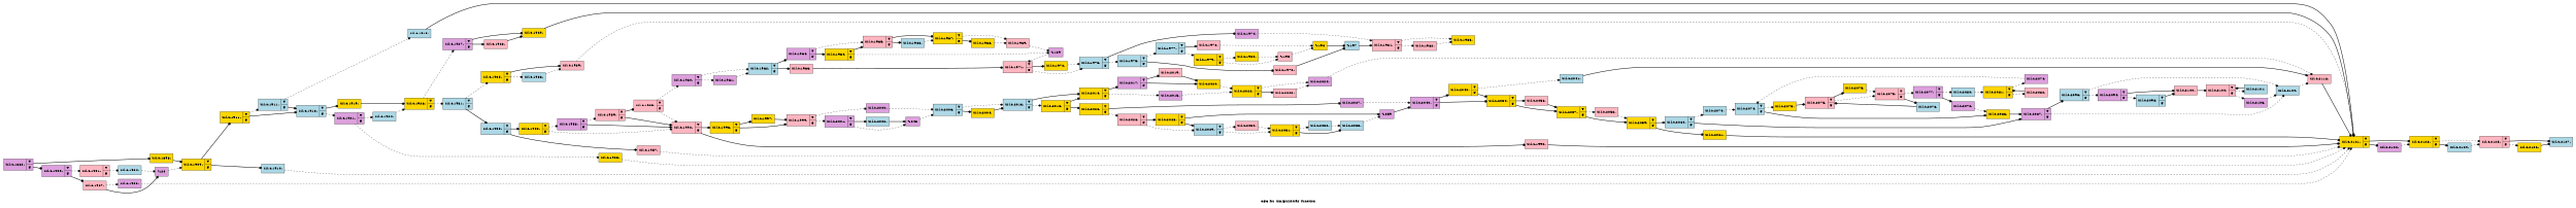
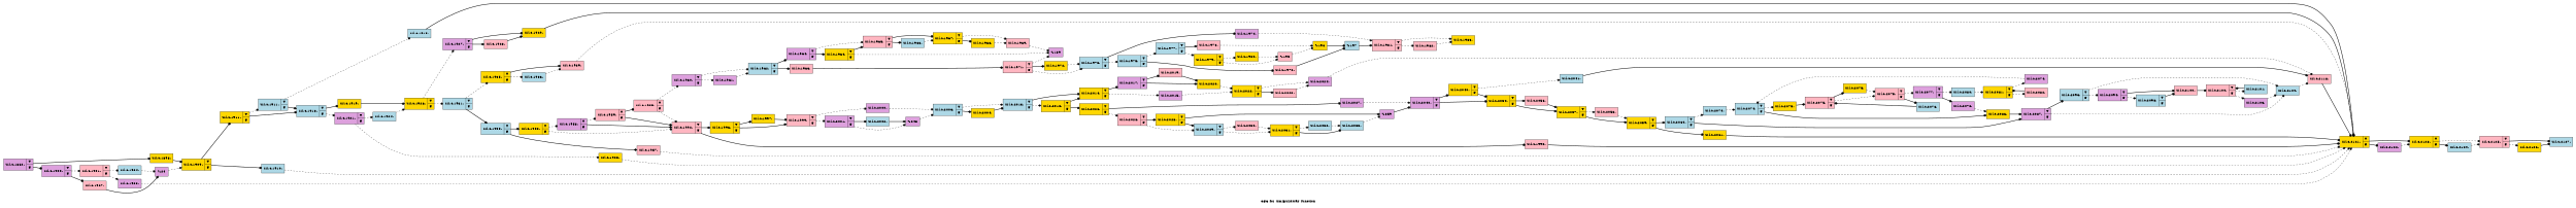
  digraph {
    label="CFG for 'xmlBuildURI' function"
    rankdir=LR
    node [fillcolor=gold shape=record style=filled]
    edge [arrowhead=dot style=dashed]
    n1 [fillcolor=plum label="{uri.c:1882:|{<s0>T|<s1>F}}"]
    n2 [label="{uri.c:1898:}"]
    n3 [fillcolor=plum label="{uri.c:1900:|{<s0>T|<s1>F}}"]
    n4 [label="{uri.c:1909:|{<s0>T|<s1>F}}"]
    n5 [fillcolor=lightpink label="{uri.c:1901:|{<s0>T|<s1>F}}"]
    n6 [fillcolor=lightpink label="{uri.c:1907:}"]
    n7 [fillcolor=lightblue label="{uri.c:1910:}"]
    n8 [label="{uri.c:1911:|{<s0>T|<s1>F}}"]
    n9 [fillcolor=plum label="{uri.c:1903:}"]
    n10 [fillcolor=lightblue label="{uri.c:1904:}"]
    n11 [fillcolor=plum label="{%24}"]
    n12 [label="{uri.c:2121:|{<s0>T|<s1>F}}"]
    n13 [fillcolor=lightblue label="{uri.c:1911:|{<s0>T|<s1>F}}"]
    n14 [fillcolor=lightblue label="{uri.c:1918:|{<s0>T|<s1>F}}"]
    n15 [fillcolor=plum label="{uri.c:2122:}"]
    n16 [label="{uri.c:2123:|{<s0>T|<s1>F}}"]
    n17 [fillcolor=lightblue label="{uri.c:2124:}"]
    n18 [fillcolor=lightpink label="{uri.c:2125:|{<s0>T|<s1>F}}"]
    n19 [fillcolor=lightblue label="{uri.c:1915:}"]
    n20 [label="{uri.c:1919:}"]
    n21 [fillcolor=plum label="{uri.c:1921:|{<s0>T|<s1>F}}"]
    n22 [label="{uri.c:1926:|{<s0>T|<s1>F}}"]
    n23 [label="{uri.c:1923:}"]
    n24 [fillcolor=lightblue label="{uri.c:1924:}"]
    n25 [fillcolor=plum label="{uri.c:1927:|{<s0>T|<s1>F}}"]
    n26 [fillcolor=lightblue label="{uri.c:1931:|{<s0>T|<s1>F}}"]
    n27 [fillcolor=lightpink label="{uri.c:1928:}"]
    n28 [label="{uri.c:1929:}"]
    n29 [label="{uri.c:1935:|{<s0>T|<s1>F}}"]
    n30 [fillcolor=lightblue label="{uri.c:1955:|{<s0>T|<s1>F}}"]
    n31 [fillcolor=lightblue label="{uri.c:1936:}"]
    n32 [fillcolor=lightpink label="{uri.c:1939:}"]
    n33 [fillcolor=lightpink label="{uri.c:1957:}"]
    n34 [label="{uri.c:1958:|{<s0>T|<s1>F}}"]
    n35 [fillcolor=plum label="{uri.c:1958:|{<s0>T|<s1>F}}"]
    n36 [fillcolor=lightpink label="{uri.c:1992:|{<s0>T|<s1>F}}"]
    n37 [fillcolor=lightpink label="{uri.c:1959:|{<s0>T|<s1>F}}"]
    n38 [fillcolor=lightpink label="{uri.c:1993:}"]
    n39 [label="{uri.c:1996:|{<s0>T|<s1>F}}"]
    n40 [fillcolor=lightpink label="{uri.c:1959:|{<s0>T|<s1>F}}"]
    n41 [label="{uri.c:1997:}"]
    n42 [fillcolor=lightpink label="{uri.c:1999:|{<s0>T|<s1>F}}"]
    n43 [fillcolor=plum label="{uri.c:1960:|{<s0>T|<s1>F}}"]
    n44 [fillcolor=plum label="{uri.c:1961:}"]
    n45 [fillcolor=lightblue label="{uri.c:1962:|{<s0>T|<s1>F}}"]
    n46 [fillcolor=lightpink label="{uri.c:1963:}"]
    n47 [fillcolor=plum label="{uri.c:1964:|{<s0>T|<s1>F}}"]
    n48 [fillcolor=lightpink label="{uri.c:1971:|{<s0>T|<s1>F}}"]
    n49 [fillcolor=lightpink label="{uri.c:1965:|{<s0>T|<s1>F}}"]
    n50 [label="{uri.c:1964:|{<s0>T|<s1>F}}"]
    n51 [label="{uri.c:1972:}"]
    n52 [fillcolor=lightblue label="{uri.c:1973:|{<s0>T|<s1>F}}"]
    n53 [fillcolor=lightblue label="{uri.c:1966:}"]
    n54 [label="{uri.c:1967:|{<s0>T|<s1>F}}"]
    n55 [fillcolor=plum label="{%139}"]
    n56 [fillcolor=plum label="{uri.c:1974:}"]
    n57 [fillcolor=lightblue label="{uri.c:1975:|{<s0>T|<s1>F}}"]
    n58 [label="{uri.c:1968:}"]
    n59 [fillcolor=lightpink label="{uri.c:1969:}"]
    n60 [fillcolor=lightpink label="{uri.c:1981:|{<s0>T|<s1>F}}"]
    n61 [fillcolor=lightpink label="{uri.c:1976:}"]
    n62 [fillcolor=lightblue label="{uri.c:1977:|{<s0>T|<s1>F}}"]
    n63 [fillcolor=lightpink label="{uri.c:1982:}"]
    n64 [label="{uri.c:1983:}"]
    n65 [fillcolor=lightblue label="{%197}"]
    n66 [fillcolor=lightpink label="{uri.c:1978:}"]
    n67 [label="{uri.c:1979:|{<s0>T|<s1>F}}"]
    n68 [label="{%196}"]
    n69 [label="{uri.c:1980:}"]
    n70 [fillcolor=lightpink label="{%195}"]
    n71 [fillcolor=lightpink label="{uri.c:2118:}"]
    n72 [fillcolor=plum label="{uri.c:2000:}"]
    n73 [fillcolor=plum label="{uri.c:2001:|{<s0>T|<s1>F}}"]
    n74 [fillcolor=lightblue label="{uri.c:2003:|{<s0>T|<s1>F}}"]
    n75 [fillcolor=lightblue label="{uri.c:2002:}"]
    n76 [fillcolor=plum label="{%248}"]
    n77 [label="{uri.c:2004:}"]
    n78 [fillcolor=lightblue label="{uri.c:2013:|{<s0>T|<s1>F}}"]
    n79 [label="{uri.c:2014:|{<s0>T|<s1>F}}"]
    n80 [label="{uri.c:2013:|{<s0>T|<s1>F}}"]
    n81 [fillcolor=plum label="{uri.c:2015:}"]
    n82 [fillcolor=plum label="{uri.c:2017:|{<s0>T|<s1>F}}"]
    n83 [label="{uri.c:2026:|{<s0>T|<s1>F}}"]
    n84 [label="{uri.c:2022:|{<s0>T|<s1>F}}"]
    n85 [fillcolor=lightpink label="{uri.c:2019:}"]
    n86 [label="{uri.c:2020:}"]
    n87 [fillcolor=plum label="{uri.c:2027:}"]
    n88 [fillcolor=lightpink label="{uri.c:2028:|{<s0>T|<s1>F}}"]
    n89 [fillcolor=plum label="{uri.c:2040:|{<s0>T|<s1>F}}"]
    n90 [fillcolor=lightblue label="{uri.c:2029:|{<s0>T|<s1>F}}"]
    n91 [label="{uri.c:2028:|{<s0>T|<s1>F}}"]
    n92 [fillcolor=lightpink label="{uri.c:2023:}"]
    n93 [fillcolor=plum label="{uri.c:2024:}"]
    n94 [label="{uri.c:2040:|{<s0>T|<s1>F}}"]
    n95 [label="{uri.c:2054:|{<s0>T|<s1>F}}"]
    n96 [fillcolor=lightpink label="{uri.c:2030:}"]
    n97 [label="{uri.c:2031:|{<s0>T|<s1>F}}"]
    n98 [fillcolor=plum label="{%359}"]
    n99 [fillcolor=lightblue label="{uri.c:2041:}"]
    n100 [fillcolor=lightpink label="{uri.c:2056:}"]
    n101 [label="{uri.c:2057:|{<s0>T|<s1>F}}"]
    n102 [fillcolor=lightblue label="{uri.c:2032:}"]
    n103 [fillcolor=lightblue label="{uri.c:2033:}"]
    n104 [fillcolor=lightpink label="{uri.c:2058:}"]
    n105 [label="{uri.c:2059:|{<s0>T|<s1>F}}"]
    n106 [label="{uri.c:2061:}"]
    n107 [fillcolor=lightblue label="{uri.c:2064:|{<s0>T|<s1>F}}"]
    n108 [fillcolor=lightblue label="{uri.c:2074:}"]
    n109 [fillcolor=plum label="{uri.c:2087:|{<s0>T|<s1>F}}"]
    n110 [fillcolor=lightblue label="{uri.c:2074:|{<s0>T|<s1>F}}"]
    n111 [fillcolor=lightblue label="{uri.c:2093:|{<s0>T|<s1>F}}"]
    n112 [fillcolor=lightblue label="{uri.c:2104:}"]
    n113 [label="{uri.c:2075:}"]
    n114 [label="{uri.c:2086:}"]
    n115 [fillcolor=plum label="{uri.c:2094:|{<s0>T|<s1>F}}"]
    n116 [fillcolor=lightpink label="{uri.c:2075:|{<s0>T|<s1>F}}"]
    n117 [label="{uri.c:2075:}"]
    n118 [fillcolor=lightpink label="{uri.c:2075:|{<s0>T|<s1>F}}"]
    n119 [fillcolor=lightblue label="{uri.c:2076:}"]
    n120 [fillcolor=plum label="{uri.c:2077:|{<s0>T|<s1>F}}"]
    n121 [fillcolor=plum label="{uri.c:2078:}"]
    n122 [fillcolor=lightblue label="{uri.c:2080:}"]
    n123 [label="{uri.c:2081:|{<s0>T|<s1>F}}"]
    n124 [fillcolor=lightpink label="{uri.c:2082:}"]
    n125 [fillcolor=plum label="{uri.c:2074:}"]
    n126 [fillcolor=lightblue label="{uri.c:2098:|{<s0>T|<s1>F}}"]
    n127 [fillcolor=lightpink label="{uri.c:2100:}"]
    n128 [fillcolor=lightpink label="{uri.c:2100:|{<s0>T|<s1>F}}"]
    n129 [fillcolor=lightblue label="{uri.c:2101:}"]
    n130 [fillcolor=plum label="{uri.c:2103:}"]
    n131 [label="{uri.c:2126:}"]
    n132 [fillcolor=lightblue label="{uri.c:2127:}"]
    n1 -> n2 [style=bold]
    n1 -> n3 [style=bold]
    n2 -> n4 [style=bold]
    n3 -> n5
    n3 -> n6 [style=bold]
    n4 -> n7 [style=bold]
    n4 -> n8 [style=bold]
-   n6 -> n9 [arrowhead=diamond]
+   n5 -> n9 [arrowhead=diamond]
    n5 -> n10
    n6 -> n11 [arrowhead=diamond style=bold]
    n7 -> n12 [arrowhead=diamond]
    n8 -> n13
    n8 -> n14 [style=bold]
    n9 -> n12 [arrowhead=diamond]
    n10 -> n11
    n11 -> n4 [arrowhead=diamond]
    n12 -> n15 [style=bold]
    n12 -> n16 [style=bold]
    n13 -> n14 [arrowhead=diamond style=bold]
    n13 -> n19
    n14 -> n20 [style=bold]
    n14 -> n21
    n15 -> n16 [arrowhead=diamond]
    n16 -> n17 [arrowhead=diamond style=bold]
    n16 -> n18
    n17 -> n18 [arrowhead=diamond]
    n18 -> n131 [arrowhead=diamond]
    n18 -> n132 [style=bold]
    n19 -> n12 [style=bold]
    n20 -> n22 [arrowhead=diamond style=bold]
    n21 -> n23
    n21 -> n24 [arrowhead=diamond]
    n22 -> n25 [arrowhead=diamond]
    n22 -> n26
    n23 -> n12 [arrowhead=diamond]
    n24 -> n22 [arrowhead=diamond]
    n25 -> n27 [arrowhead=diamond style=bold]
    n25 -> n28 [style=bold]
    n26 -> n29
    n26 -> n30 [arrowhead=diamond style=bold]
    n27 -> n28 [arrowhead=diamond style=bold]
    n28 -> n12 [arrowhead=diamond style=bold]
    n29 -> n31
    n29 -> n32 [arrowhead=diamond style=bold]
    n30 -> n33 [arrowhead=diamond style=bold]
    n30 -> n34 [arrowhead=diamond style=bold]
    n31 -> n32
    n32 -> n12
    n33 -> n12
    n34 -> n35
    n34 -> n36
    n35 -> n36 [arrowhead=diamond style=bold]
    n35 -> n37
    n36 -> n38 [style=bold]
    n36 -> n39 [arrowhead=diamond style=bold]
    n37 -> n36 [arrowhead=diamond style=bold]
    n37 -> n40 [style=bold]
    n38 -> n12 [arrowhead=diamond style=bold]
    n39 -> n41 [arrowhead=diamond style=bold]
    n39 -> n42 [arrowhead=diamond style=bold]
    n40 -> n36
    n40 -> n43
    n41 -> n42 [style=bold]
    n42 -> n72
    n42 -> n73
    n43 -> n44
    n43 -> n45
    n44 -> n45 [arrowhead=diamond]
    n45 -> n46 [arrowhead=diamond style=bold]
    n45 -> n47 [arrowhead=diamond style=bold]
    n46 -> n48 [arrowhead=diamond style=bold]
    n47 -> n49
    n47 -> n50 [arrowhead=diamond style=bold]
    n48 -> n51 [arrowhead=diamond style=bold]
    n48 -> n52 [arrowhead=diamond]
    n49 -> n53 [arrowhead=diamond style=bold]
    n49 -> n54 [style=bold]
    n50 -> n49 [arrowhead=diamond style=bold]
    n50 -> n55
    n51 -> n52
    n52 -> n56 [style=bold]
    n52 -> n57
    n53 -> n54
    n54 -> n58 [style=bold]
    n54 -> n59
-   n55 -> n48
+   n48 -> n55
    n56 -> n60 [arrowhead=diamond]
    n57 -> n61 [style=bold]
    n57 -> n62
    n58 -> n59
    n59 -> n55
    n60 -> n63
    n60 -> n64 [arrowhead=diamond]
    n61 -> n65 [style=bold]
    n62 -> n66 [arrowhead=diamond style=bold]
    n62 -> n67 [arrowhead=diamond]
    n63 -> n64
    n65 -> n60 [arrowhead=diamond style=bold]
    n66 -> n68 [arrowhead=diamond]
    n67 -> n69
    n67 -> n70 [arrowhead=diamond]
    n68 -> n65 [style=bold]
    n69 -> n70 [arrowhead=diamond]
    n70 -> n68
    n71 -> n12 [style=bold]
    n72 -> n74
    n73 -> n75 [style=bold]
    n73 -> n76 [arrowhead=diamond]
    n74 -> n77 [arrowhead=diamond style=bold]
    n74 -> n78 [arrowhead=diamond]
    n75 -> n76 [arrowhead=diamond style=bold]
    n76 -> n74
    n77 -> n78 [style=bold]
    n78 -> n79 [style=bold]
    n78 -> n80 [arrowhead=diamond]
    n79 -> n81 [arrowhead=diamond]
    n79 -> n82 [style=bold]
    n80 -> n79 [style=bold]
    n80 -> n83 [style=bold]
-   n81 -> n84 [arrowhead=diamond]
+   n81 -> n84
    n82 -> n85 [style=bold]
    n82 -> n86 [arrowhead=diamond style=bold]
    n83 -> n87 [style=bold]
    n83 -> n88
    n84 -> n92 [arrowhead=diamond style=bold]
    n84 -> n93 [arrowhead=diamond]
    n85 -> n86 [style=bold]
    n86 -> n84
    n87 -> n89 [arrowhead=diamond]
    n88 -> n90
    n88 -> n91 [arrowhead=diamond style=bold]
    n89 -> n94 [arrowhead=diamond style=bold]
    n89 -> n95 [style=bold]
    n90 -> n96
    n90 -> n97
    n91 -> n90 [arrowhead=diamond style=bold]
    n91 -> n98 [arrowhead=diamond style=bold]
    n92 -> n93
    n93 -> n71
    n94 -> n95 [style=bold]
    n94 -> n99 [arrowhead=diamond]
    n95 -> n100 [arrowhead=diamond style=bold]
    n95 -> n101 [arrowhead=diamond style=bold]
    n96 -> n97 [arrowhead=diamond]
    n97 -> n102 [arrowhead=diamond]
    n97 -> n103 [style=bold]
    n98 -> n89 [arrowhead=diamond style=bold]
    n99 -> n71 [arrowhead=diamond style=bold]
    n100 -> n101 [arrowhead=diamond style=bold]
    n101 -> n104 [arrowhead=diamond]
    n101 -> n105 [arrowhead=diamond style=bold]
    n102 -> n103 [arrowhead=diamond]
    n103 -> n98
    n104 -> n105 [arrowhead=diamond]
    n105 -> n106 [style=bold]
    n105 -> n107 [arrowhead=diamond style=bold]
    n106 -> n12 [style=bold]
    n107 -> n108 [arrowhead=diamond]
    n107 -> n109 [arrowhead=diamond style=bold]
    n108 -> n110 [arrowhead=diamond]
    n109 -> n111 [style=bold]
    n109 -> n112
    n110 -> n113
    n110 -> n114 [arrowhead=diamond style=bold]
    n111 -> n112 [arrowhead=diamond]
    n111 -> n115
    n112 -> n71
    n113 -> n116 [arrowhead=diamond style=bold]
    n114 -> n109 [arrowhead=diamond style=bold]
    n115 -> n126 [arrowhead=diamond]
    n115 -> n127 [style=bold]
    n116 -> n117 [arrowhead=diamond style=bold]
    n116 -> n118 [arrowhead=diamond]
    n117 -> n118
    n118 -> n119 [style=bold]
    n118 -> n120
    n119 -> n116 [arrowhead=diamond style=bold]
    n120 -> n121 [arrowhead=diamond style=bold]
    n120 -> n122
    n121 -> n114 [arrowhead=diamond]
    n122 -> n123 [arrowhead=diamond]
    n123 -> n124
    n123 -> n125 [arrowhead=diamond]
    n124 -> n123 [style=bold]
    n125 -> n110
    n126 -> n127 [style=bold]
    n127 -> n128 [style=bold]
    n128 -> n129
    n128 -> n130 [arrowhead=diamond]
    n129 -> n128 [arrowhead=diamond style=bold]
    n130 -> n112
    n131 -> n132 [style=bold]
  }
